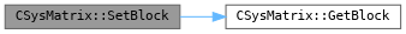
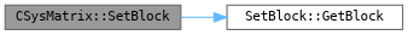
  digraph {
    rankdir=LR
    fontname="DejaVu Sans Mono"
    node [fontname="DejaVu Sans Mono" fontsize=10 shape=box style=filled]
    n1 [color=gray40 fillcolor=grey60 fontcolor=black height=0.2 label="CSysMatrix::SetBlock" width=0.4]
-   n2 [color=grey40 fillcolor=white height=0.2 label="CSysMatrix::GetBlock" width=0.4]
+   n2 [color=grey40 fillcolor=white height=0.2 label="SetBlock::GetBlock" width=0.4]
    n1 -> n2 [color=steelblue1 fontname="DejaVu Sans Mono" fontsize=10 labelfontname=Helvetica labelfontsize=10 style=solid]
  }
